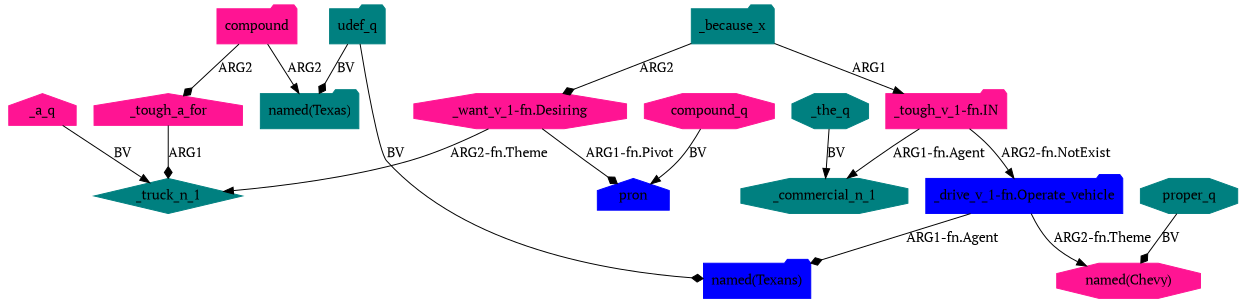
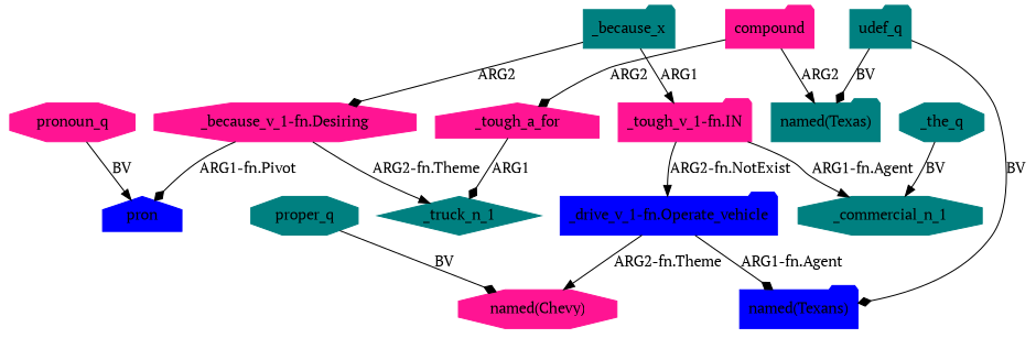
  digraph {
    fontname="PT Serif"
    node [color=deeppink fontname="PT Serif" shape=folder style=filled]
    edge [arrowhead=normal fontname="PT Serif"]
-   "_want_v_1-fn.Desiring" [shape=octagon]
+   "_want_v_1-fn.Desiring" [shape=octagon label="_because_v_1-fn.Desiring"]
    pron [color=blue shape=house]
    _truck_n_1 [color=teal shape=diamond]
-   _a_q [shape=house]
    udef_q [color=teal]
    "named(Texans)" [color=blue]
    "named(Texas)" [color=teal]
    "_drive_v_1-fn.Operate_vehicle" [color=blue]
    "named(Chevy)" [shape=octagon]
    compound
    _tough_a_for [shape=house]
    n12 [label="_tough_v_1-fn.IN"]
    _commercial_n_1 [color=teal shape=octagon]
    _because_x [color=teal]
    _the_q [color=teal shape=octagon]
    proper_q [color=teal shape=octagon]
-   pronoun_q [shape=octagon label=compound_q]
+   pronoun_q [shape=octagon]
    "_want_v_1-fn.Desiring" -> pron [arrowhead=diamond label="ARG1-fn.Pivot"]
    "_want_v_1-fn.Desiring" -> _truck_n_1 [label="ARG2-fn.Theme"]
-   _a_q -> _truck_n_1 [label=BV]
    udef_q -> "named(Texans)" [arrowhead=diamond label=BV]
    udef_q -> "named(Texas)" [arrowhead=diamond label=BV]
    "_drive_v_1-fn.Operate_vehicle" -> "named(Texans)" [arrowhead=diamond label="ARG1-fn.Agent"]
    "_drive_v_1-fn.Operate_vehicle" -> "named(Chevy)" [label="ARG2-fn.Theme"]
    compound -> "named(Texas)" [label=ARG2]
    compound -> _tough_a_for [arrowhead=diamond label=ARG2]
    _tough_a_for -> _truck_n_1 [arrowhead=diamond label=ARG1]
    n12 -> "_drive_v_1-fn.Operate_vehicle" [label="ARG2-fn.NotExist"]
    n12 -> _commercial_n_1 [label="ARG1-fn.Agent"]
    _because_x -> "_want_v_1-fn.Desiring" [arrowhead=diamond label=ARG2]
    _because_x -> n12 [label=ARG1]
    _the_q -> _commercial_n_1 [label=BV]
    proper_q -> "named(Chevy)" [arrowhead=diamond label=BV]
    pronoun_q -> pron [label=BV]
  }
